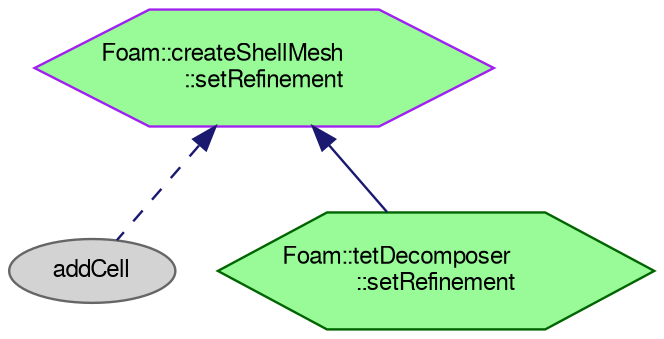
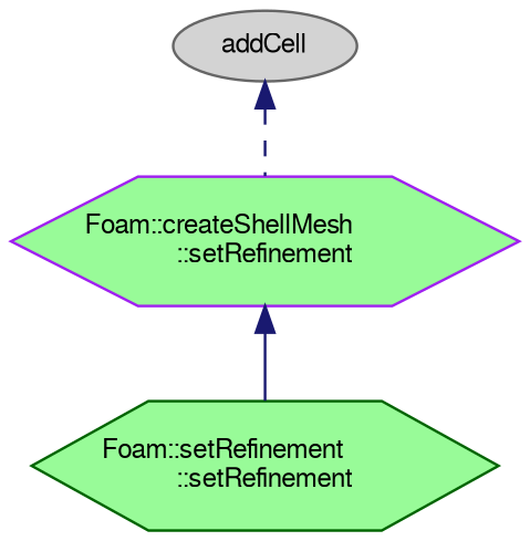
  digraph {
    rankdir=TB
    node [fillcolor=palegreen fontname=FreeSans fontsize=10 shape=hexagon style=filled]
    edge [color=midnightblue dir=back fontname=FreeSans fontsize=10 labelfontname=FreeSans labelfontsize=10]
    n1 [color=gray40 fillcolor=lightgrey fontcolor=black height=0.2 label=addCell shape=ellipse width=0.4]
    n2 [color=purple height=0.2 label="Foam::createShellMesh\l::setRefinement" width=0.4]
-   n3 [color=darkgreen height=0.2 label="Foam::tetDecomposer\l::setRefinement" width=0.4]
-   n2 -> n1 [style=dashed]
+   n3 [color=darkgreen height=0.2 label="Foam::setRefinement\l::setRefinement" width=0.4]
+   n1 -> n2 [style=dashed]
    n2 -> n3 [style=solid]
  }
